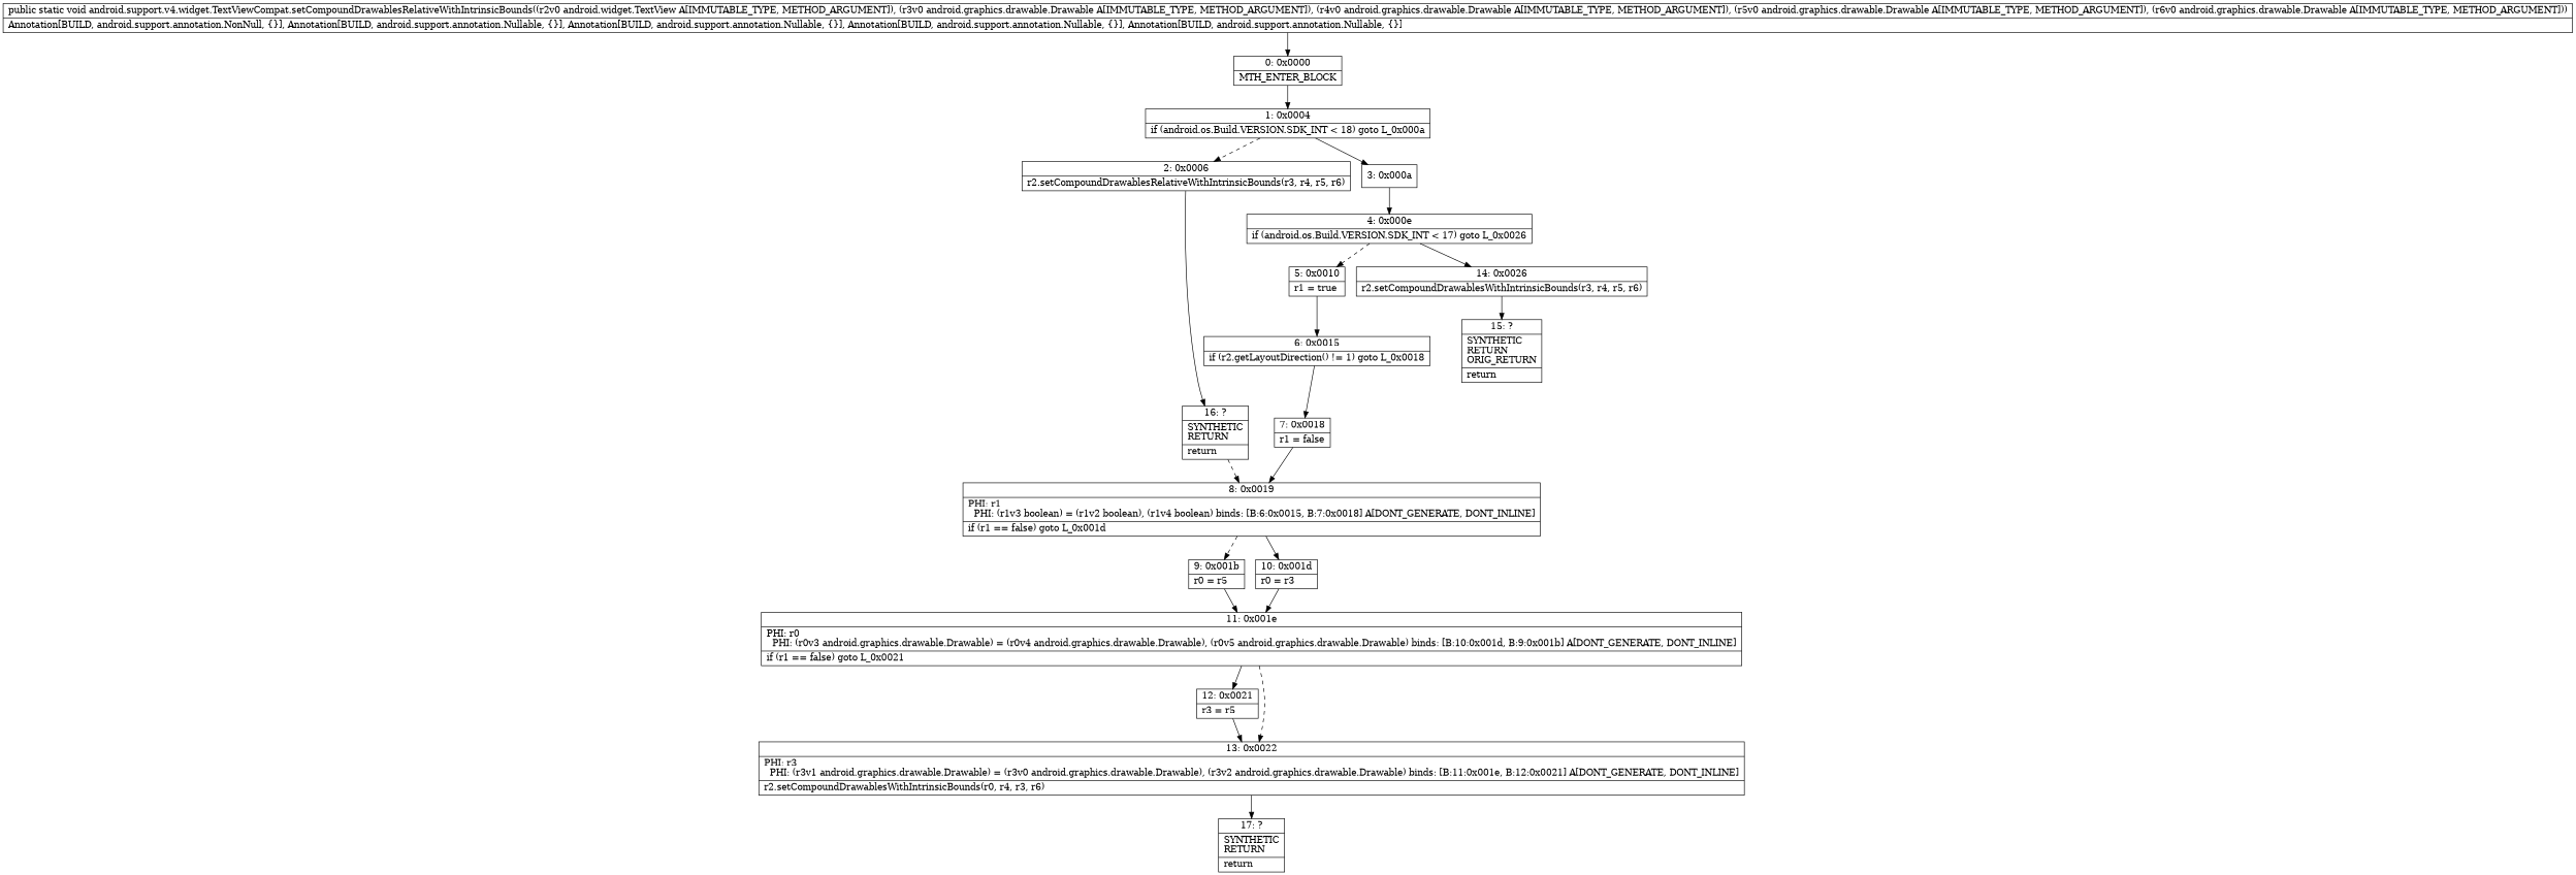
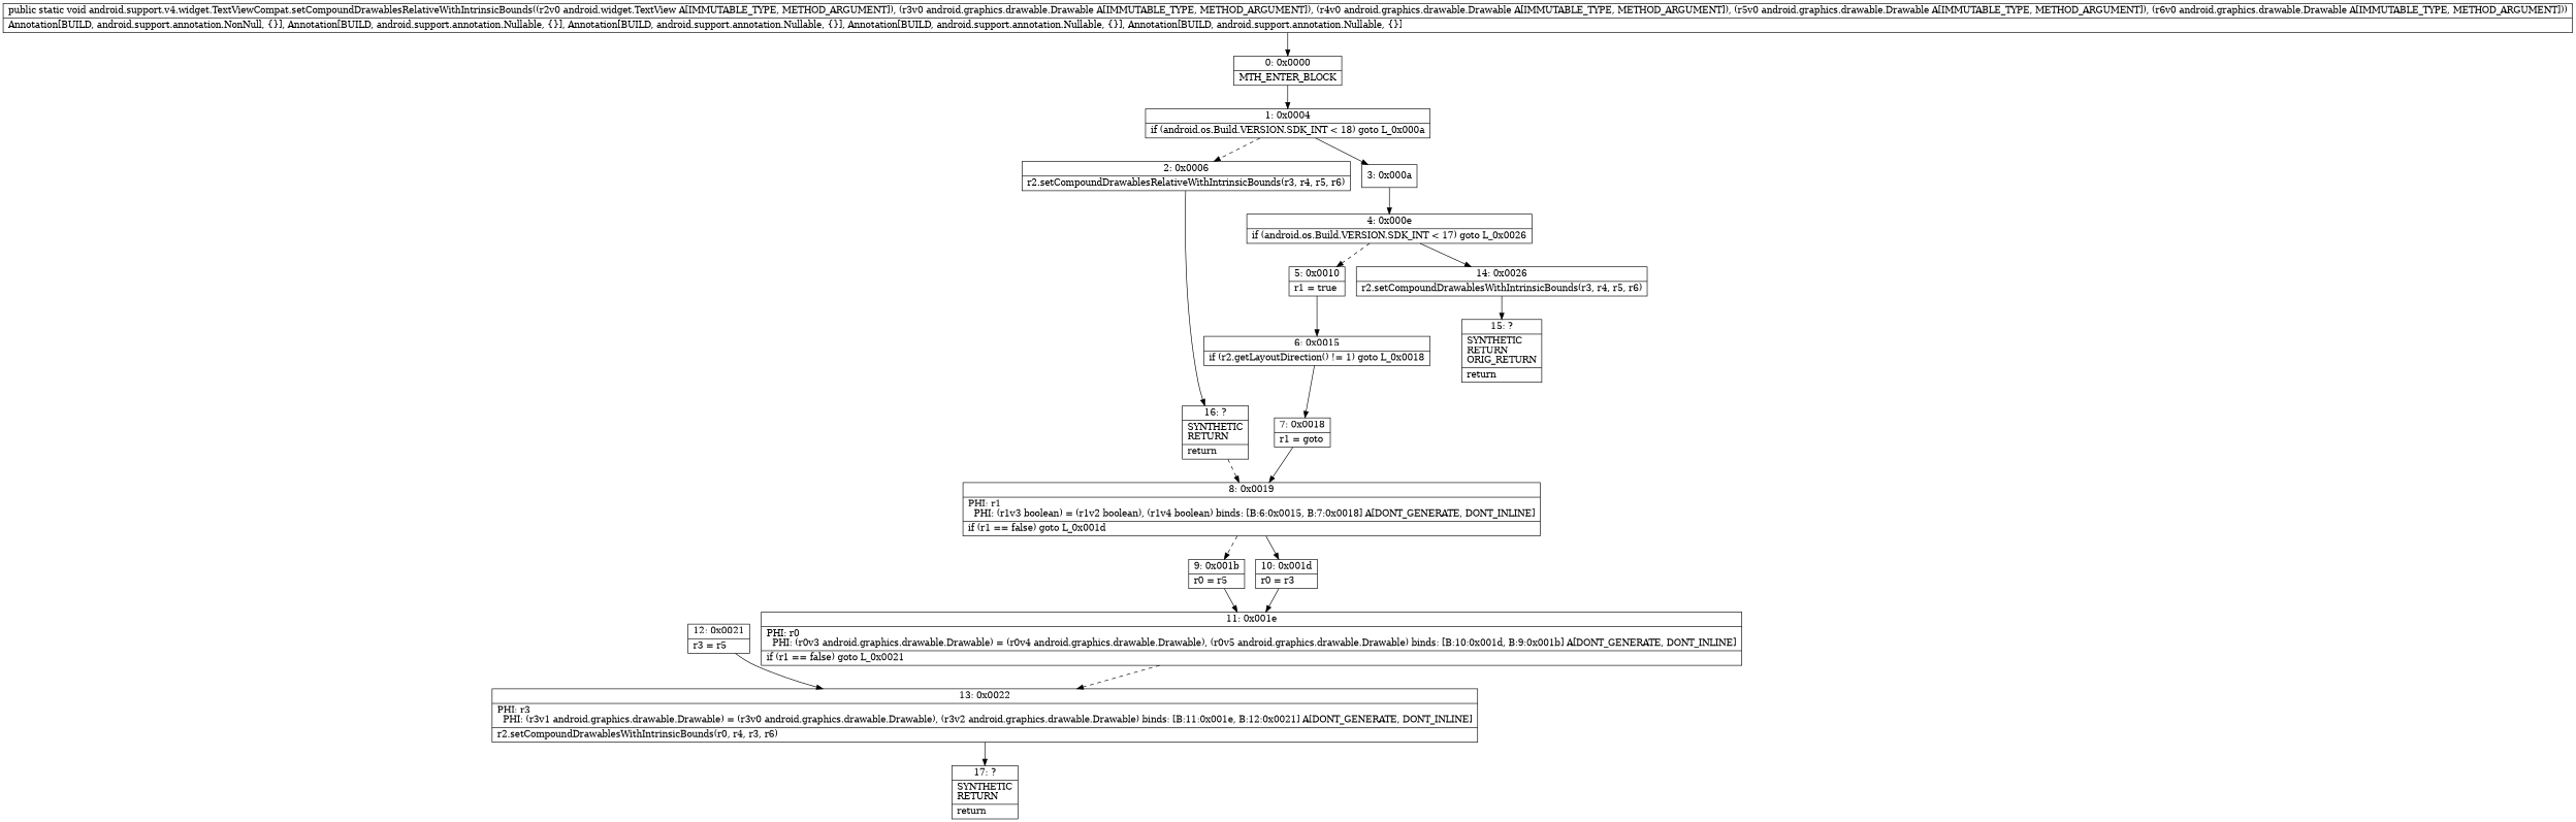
  digraph {
    node [shape=record]
    n1 [label="{0\:\ 0x0000|MTH_ENTER_BLOCK\l}"]
    n2 [label="{1\:\ 0x0004|if (android.os.Build.VERSION.SDK_INT \< 18) goto L_0x000a\l}"]
    n3 [label="{2\:\ 0x0006|r2.setCompoundDrawablesRelativeWithIntrinsicBounds(r3, r4, r5, r6)\l}"]
    n4 [label="{3\:\ 0x000a}"]
    n5 [label="{16\:\ ?|SYNTHETIC\lRETURN\l|return\l}"]
    n6 [label="{4\:\ 0x000e|if (android.os.Build.VERSION.SDK_INT \< 17) goto L_0x0026\l}"]
    n7 [label="{8\:\ 0x0019|PHI: r1 \l  PHI: (r1v3 boolean) = (r1v2 boolean), (r1v4 boolean) binds: [B:6:0x0015, B:7:0x0018] A[DONT_GENERATE, DONT_INLINE]\l|if (r1 == false) goto L_0x001d\l}"]
    n8 [label="{5\:\ 0x0010|r1 = true\l}"]
    n9 [label="{14\:\ 0x0026|r2.setCompoundDrawablesWithIntrinsicBounds(r3, r4, r5, r6)\l}"]
    n10 [label="{6\:\ 0x0015|if (r2.getLayoutDirection() != 1) goto L_0x0018\l}"]
    n11 [label="{15\:\ ?|SYNTHETIC\lRETURN\lORIG_RETURN\l|return\l}"]
-   n12 [label="{7\:\ 0x0018|r1 = false\l}"]
+   n12 [label="{7\:\ 0x0018|r1 = goto\l}"]
    n13 [label="{9\:\ 0x001b|r0 = r5\l}"]
    n14 [label="{10\:\ 0x001d|r0 = r3\l}"]
    n15 [label="{11\:\ 0x001e|PHI: r0 \l  PHI: (r0v3 android.graphics.drawable.Drawable) = (r0v4 android.graphics.drawable.Drawable), (r0v5 android.graphics.drawable.Drawable) binds: [B:10:0x001d, B:9:0x001b] A[DONT_GENERATE, DONT_INLINE]\l|if (r1 == false) goto L_0x0021\l}"]
    n16 [label="{12\:\ 0x0021|r3 = r5\l}"]
    n17 [label="{13\:\ 0x0022|PHI: r3 \l  PHI: (r3v1 android.graphics.drawable.Drawable) = (r3v0 android.graphics.drawable.Drawable), (r3v2 android.graphics.drawable.Drawable) binds: [B:11:0x001e, B:12:0x0021] A[DONT_GENERATE, DONT_INLINE]\l|r2.setCompoundDrawablesWithIntrinsicBounds(r0, r4, r3, r6)\l}"]
    n18 [label="{17\:\ ?|SYNTHETIC\lRETURN\l|return\l}"]
    n19 [label="{public static void android.support.v4.widget.TextViewCompat.setCompoundDrawablesRelativeWithIntrinsicBounds((r2v0 android.widget.TextView A[IMMUTABLE_TYPE, METHOD_ARGUMENT]), (r3v0 android.graphics.drawable.Drawable A[IMMUTABLE_TYPE, METHOD_ARGUMENT]), (r4v0 android.graphics.drawable.Drawable A[IMMUTABLE_TYPE, METHOD_ARGUMENT]), (r5v0 android.graphics.drawable.Drawable A[IMMUTABLE_TYPE, METHOD_ARGUMENT]), (r6v0 android.graphics.drawable.Drawable A[IMMUTABLE_TYPE, METHOD_ARGUMENT]))  | Annotation[BUILD, android.support.annotation.NonNull, \{\}], Annotation[BUILD, android.support.annotation.Nullable, \{\}], Annotation[BUILD, android.support.annotation.Nullable, \{\}], Annotation[BUILD, android.support.annotation.Nullable, \{\}], Annotation[BUILD, android.support.annotation.Nullable, \{\}]\l}"]
    n1 -> n2
    n2 -> n3 [style=dashed]
    n2 -> n4
    n3 -> n5
    n4 -> n6
    n5 -> n7 [style=dashed]
    n6 -> n8 [style=dashed]
    n6 -> n9
    n7 -> n13 [style=dashed]
    n7 -> n14
    n8 -> n10
    n9 -> n11
    n10 -> n12
    n12 -> n7
    n13 -> n15
    n14 -> n15
-   n15 -> n16
    n15 -> n17 [style=dashed]
    n16 -> n17
    n17 -> n18
    n19 -> n1
  }
